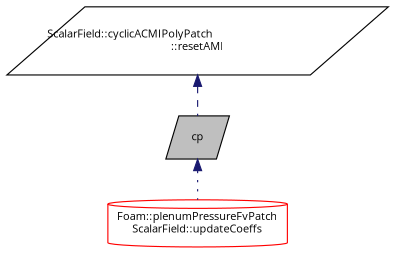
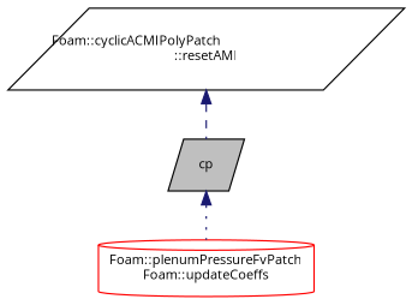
  digraph {
    fontname="Open Sans"
    rankdir=TB
    node [color=black fontname="Open Sans" fontsize=10 shape=parallelogram]
    edge [color=midnightblue dir=back fontname="Open Sans" fontsize=10 labelfontname=Helvetica labelfontsize=10]
    n1 [fillcolor=grey75 fontcolor=black height=0.2 label=cp style=filled width=0.4]
-   n2 [color=red height=0.2 label="Foam::plenumPressureFvPatch\lScalarField::updateCoeffs" shape=cylinder width=0.4]
-   n3 [height=0.2 label="ScalarField::cyclicACMIPolyPatch\l::resetAMI" width=0.4]
+   n2 [color=red height=0.2 label="Foam::plenumPressureFvPatch\lFoam::updateCoeffs" shape=cylinder width=0.4]
+   n3 [height=0.2 label="Foam::cyclicACMIPolyPatch\l::resetAMI" width=0.4]
    n1 -> n2 [style=dotted]
    n3 -> n1 [style=dashed]
  }
